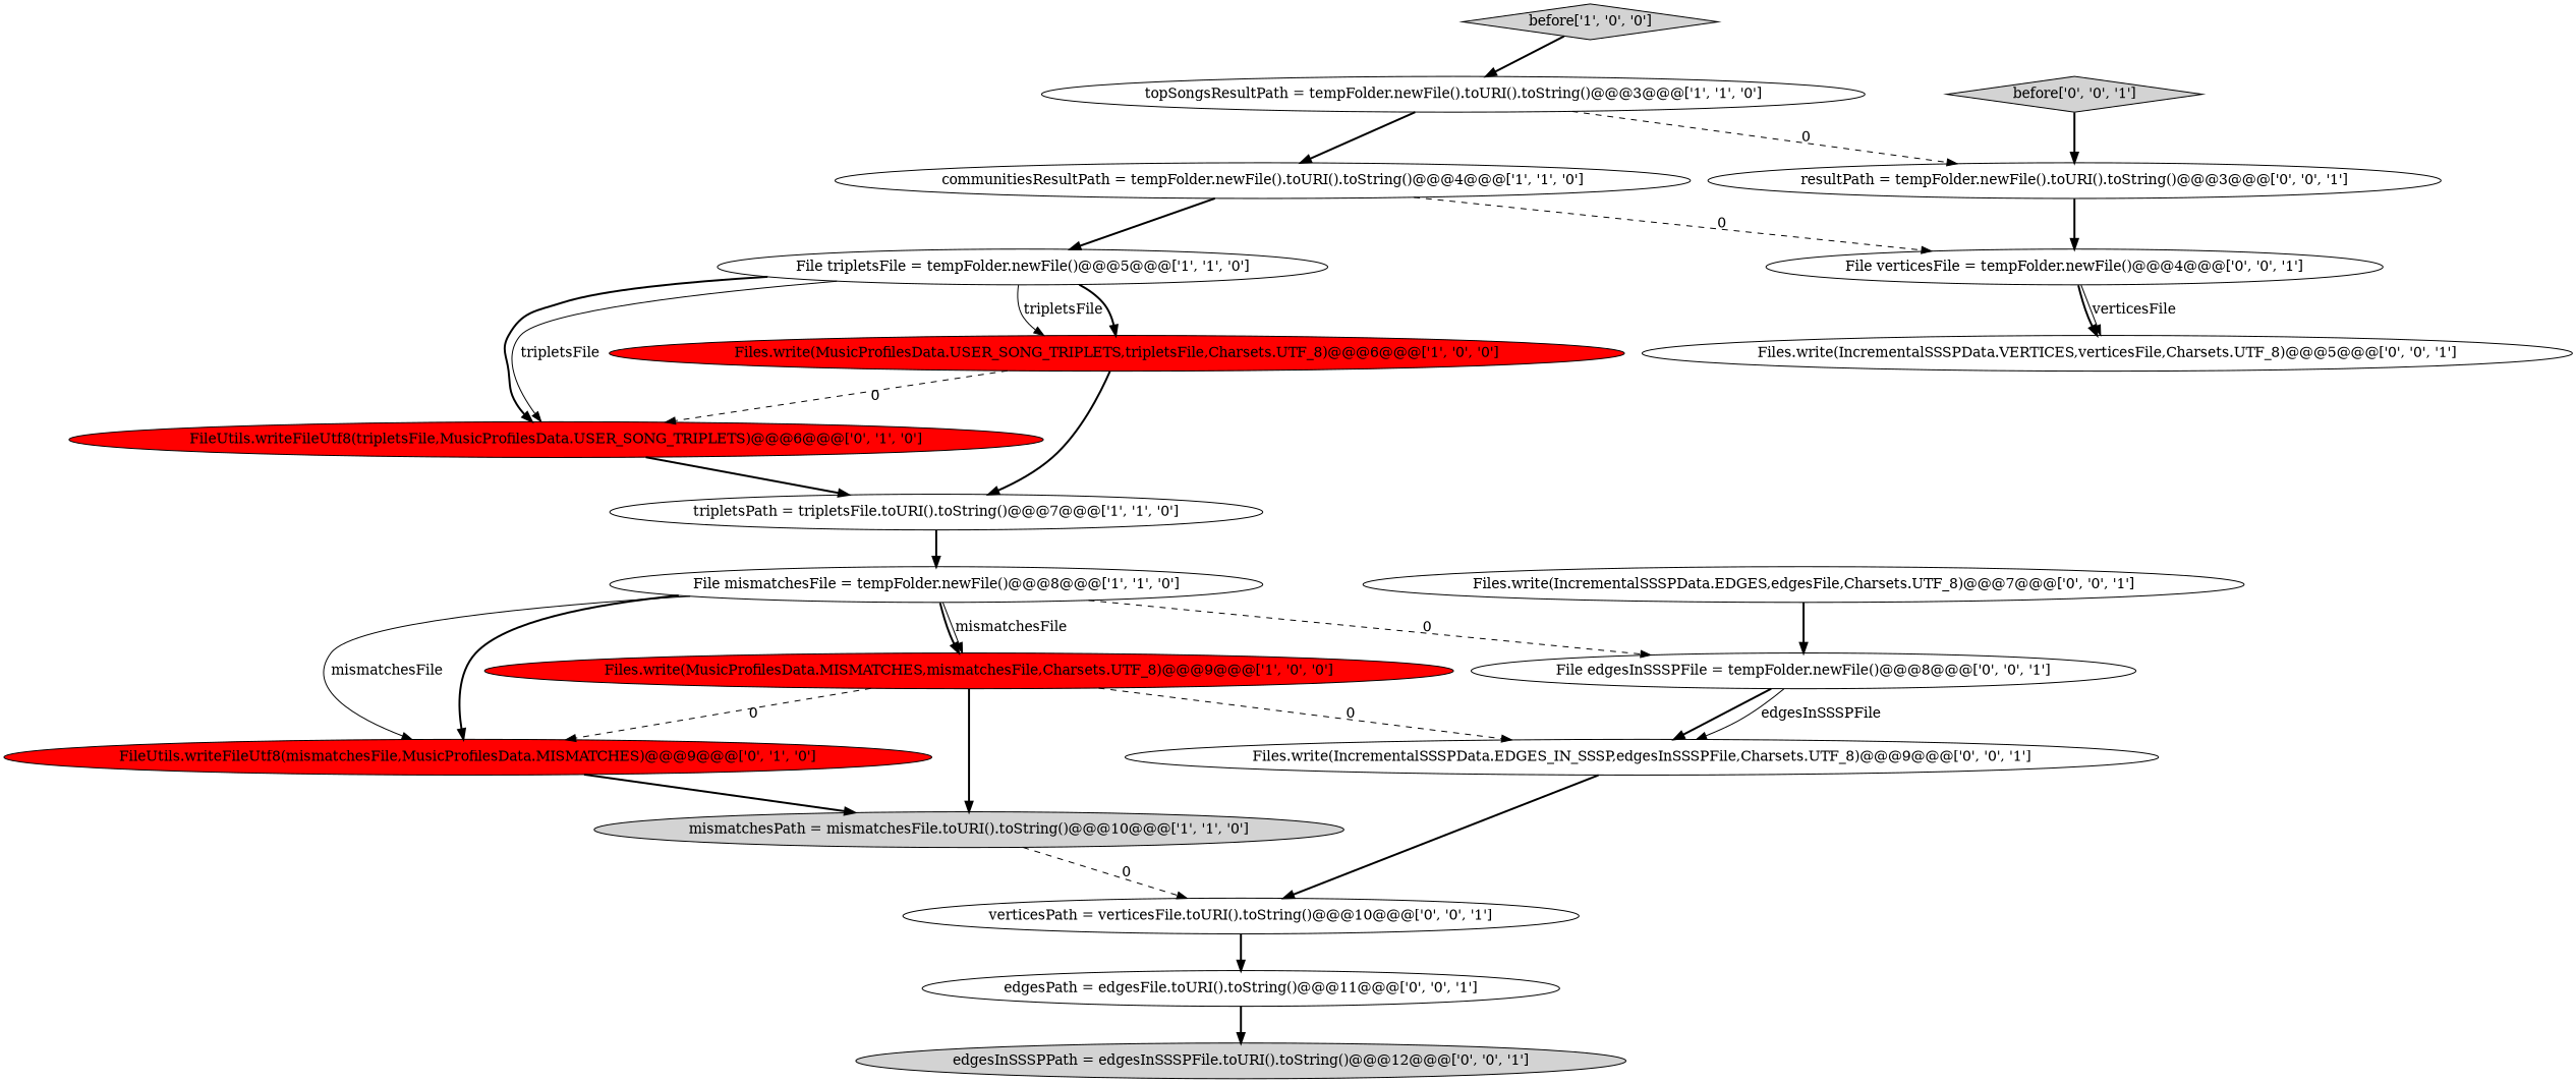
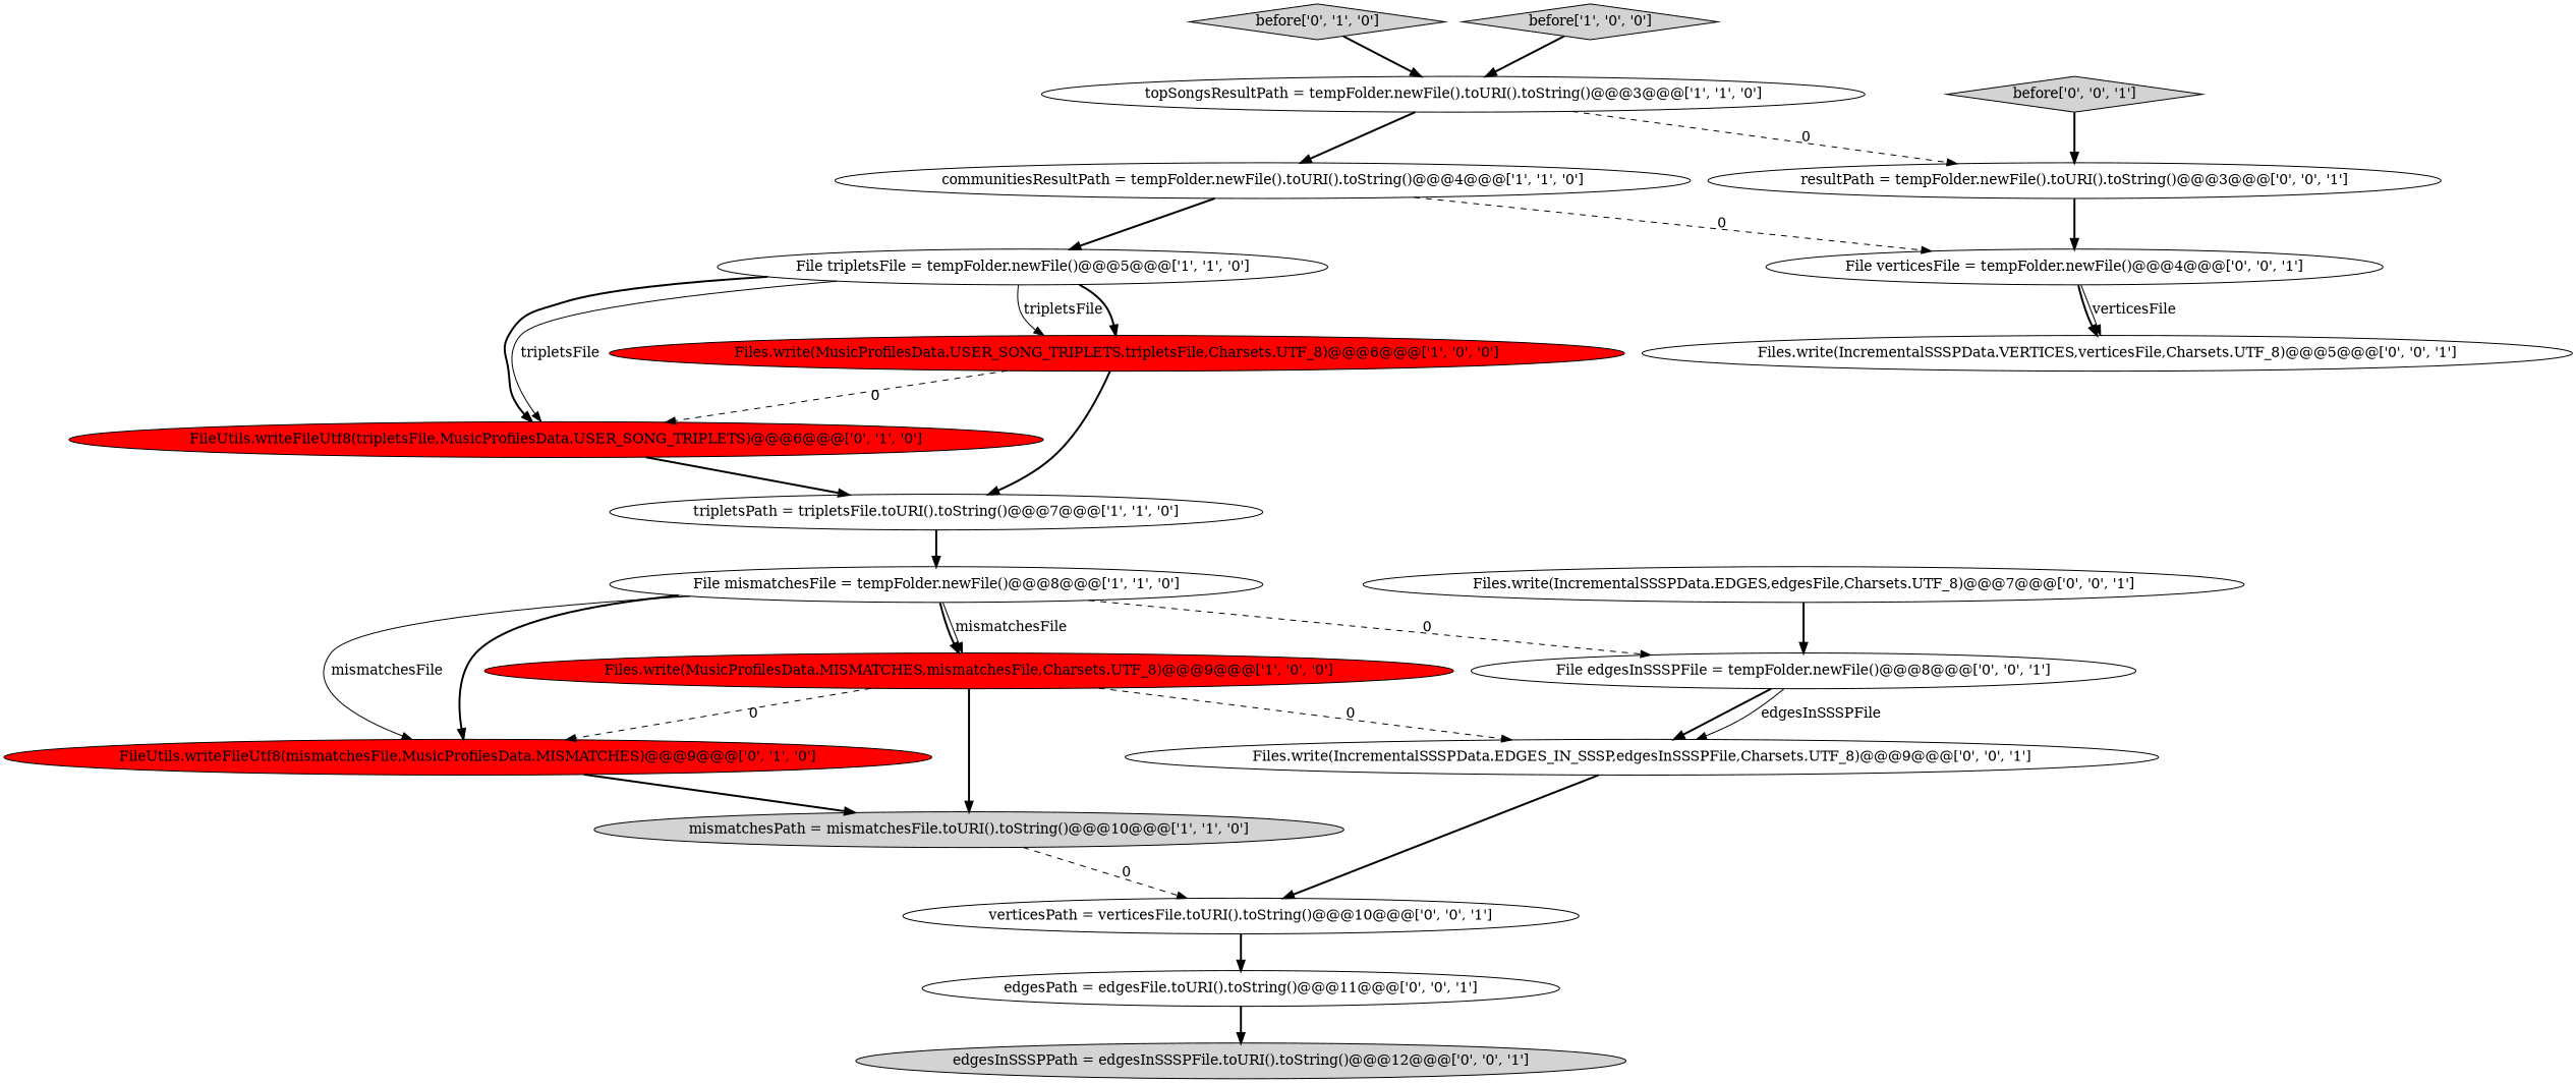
  digraph {
    node [fillcolor=white shape=ellipse style=filled]
    edge [style=bold]
    n1 [fillcolor=red label="FileUtils.writeFileUtf8(mismatchesFile,MusicProfilesData.MISMATCHES)@@@9@@@['0', '1', '0']"]
    n2 [fillcolor=lightgray label="mismatchesPath = mismatchesFile.toURI().toString()@@@10@@@['1', '1', '0']"]
    n3 [label="verticesPath = verticesFile.toURI().toString()@@@10@@@['0', '0', '1']"]
    n4 [label="File tripletsFile = tempFolder.newFile()@@@5@@@['1', '1', '0']"]
    n5 [fillcolor=red label="FileUtils.writeFileUtf8(tripletsFile,MusicProfilesData.USER_SONG_TRIPLETS)@@@6@@@['0', '1', '0']"]
    n6 [fillcolor=red label="Files.write(MusicProfilesData.USER_SONG_TRIPLETS,tripletsFile,Charsets.UTF_8)@@@6@@@['1', '0', '0']"]
    n7 [label="tripletsPath = tripletsFile.toURI().toString()@@@7@@@['1', '1', '0']"]
    n8 [fillcolor=lightgray label="edgesInSSSPPath = edgesInSSSPFile.toURI().toString()@@@12@@@['0', '0', '1']"]
    n9 [label="resultPath = tempFolder.newFile().toURI().toString()@@@3@@@['0', '0', '1']"]
    n10 [label="File verticesFile = tempFolder.newFile()@@@4@@@['0', '0', '1']"]
    n11 [label="Files.write(IncrementalSSSPData.VERTICES,verticesFile,Charsets.UTF_8)@@@5@@@['0', '0', '1']"]
    n12 [label="edgesPath = edgesFile.toURI().toString()@@@11@@@['0', '0', '1']"]
    n13 [label="topSongsResultPath = tempFolder.newFile().toURI().toString()@@@3@@@['1', '1', '0']"]
    n14 [label="communitiesResultPath = tempFolder.newFile().toURI().toString()@@@4@@@['1', '1', '0']"]
    n15 [fillcolor=red label="Files.write(MusicProfilesData.MISMATCHES,mismatchesFile,Charsets.UTF_8)@@@9@@@['1', '0', '0']"]
    n16 [label="Files.write(IncrementalSSSPData.EDGES_IN_SSSP,edgesInSSSPFile,Charsets.UTF_8)@@@9@@@['0', '0', '1']"]
    n17 [label="File mismatchesFile = tempFolder.newFile()@@@8@@@['1', '1', '0']"]
    n18 [label="File edgesInSSSPFile = tempFolder.newFile()@@@8@@@['0', '0', '1']"]
+   n19 [fillcolor=lightgray label="before['0', '1', '0']" shape=diamond]
    n20 [fillcolor=lightgray label="before['1', '0', '0']" shape=diamond]
    n21 [label="Files.write(IncrementalSSSPData.EDGES,edgesFile,Charsets.UTF_8)@@@7@@@['0', '0', '1']"]
    n22 [fillcolor=lightgray label="before['0', '0', '1']" shape=diamond]
    n1 -> n2
    n2 -> n3 [label=0 style=dashed]
    n3 -> n12
    n4 -> n5 [label=tripletsFile style=solid]
    n4 -> n5
    n4 -> n6 [label=tripletsFile style=solid]
    n4 -> n6
    n5 -> n7
    n6 -> n5 [label=0 style=dashed]
    n6 -> n7
    n7 -> n17
    n9 -> n10
    n10 -> n11
    n10 -> n11 [label=verticesFile style=solid]
    n12 -> n8
    n13 -> n9 [label=0 style=dashed]
    n13 -> n14
    n14 -> n4
    n14 -> n10 [label=0 style=dashed]
    n15 -> n1 [label=0 style=dashed]
    n15 -> n2
    n15 -> n16 [label=0 style=dashed]
    n16 -> n3
    n17 -> n1 [label=mismatchesFile style=solid]
    n17 -> n1
    n17 -> n15 [label=mismatchesFile style=solid]
    n17 -> n15
    n17 -> n18 [label=0 style=dashed]
    n18 -> n16
    n18 -> n16 [label=edgesInSSSPFile style=solid]
+   n19 -> n13
    n20 -> n13
    n21 -> n18
    n22 -> n9
  }
